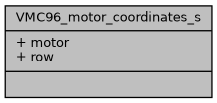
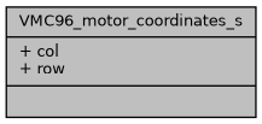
  digraph {
-   n1 [color=black fillcolor=grey75 fontcolor=black fontname=Helvetica fontsize=10 height=0.2 label="{VMC96_motor_coordinates_s\n|+ motor\l+ row\l|}" shape=record style=filled width=0.4]
+   n1 [color=black fillcolor=grey75 fontcolor=black fontname=Helvetica fontsize=10 height=0.2 label="{VMC96_motor_coordinates_s\n|+ col\l+ row\l|}" shape=record style=filled width=0.4]
  }
